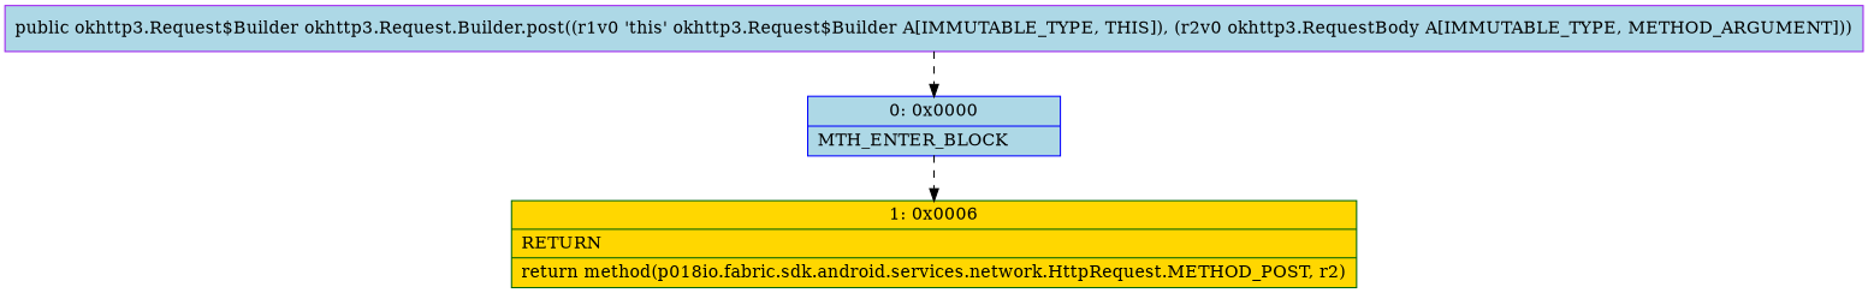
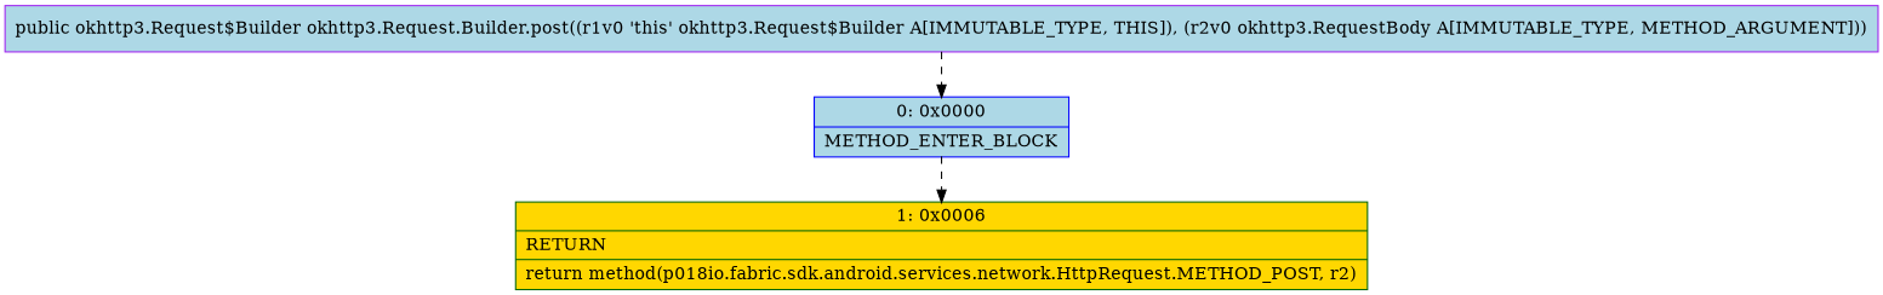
  digraph {
    node [shape=record style=filled fillcolor=lightblue]
    edge [style=dashed arrowhead=normal]
-   n1 [label="{0\:\ 0x0000|MTH_ENTER_BLOCK\l}" color=blue]
+   n1 [label="{0\:\ 0x0000|METHOD_ENTER_BLOCK\l}" color=blue]
    n2 [label="{1\:\ 0x0006|RETURN\l|return method(p018io.fabric.sdk.android.services.network.HttpRequest.METHOD_POST, r2)\l}" fillcolor=gold color=darkgreen]
    n3 [label="{public okhttp3.Request$Builder okhttp3.Request.Builder.post((r1v0 'this' okhttp3.Request$Builder A[IMMUTABLE_TYPE, THIS]), (r2v0 okhttp3.RequestBody A[IMMUTABLE_TYPE, METHOD_ARGUMENT])) }" color=purple]
    n1 -> n2
    n3 -> n1
  }
